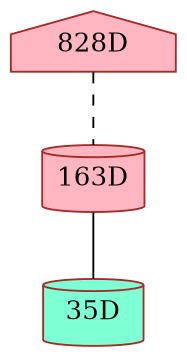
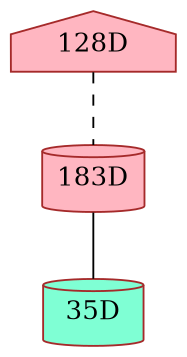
  graph {
    node [color=brown fillcolor=lightpink shape=cylinder style="radial,filled"]
    edge [penwidth=1]
    "35D" [fillcolor=aquamarine]
-   "163D"
-   "128D" [shape=house label="828D"]
+   "163D" [label="183D"]
+   "128D" [shape=house]
    "163D" -- "35D" [style=bold]
    "128D" -- "163D" [style=dashed]
  }
